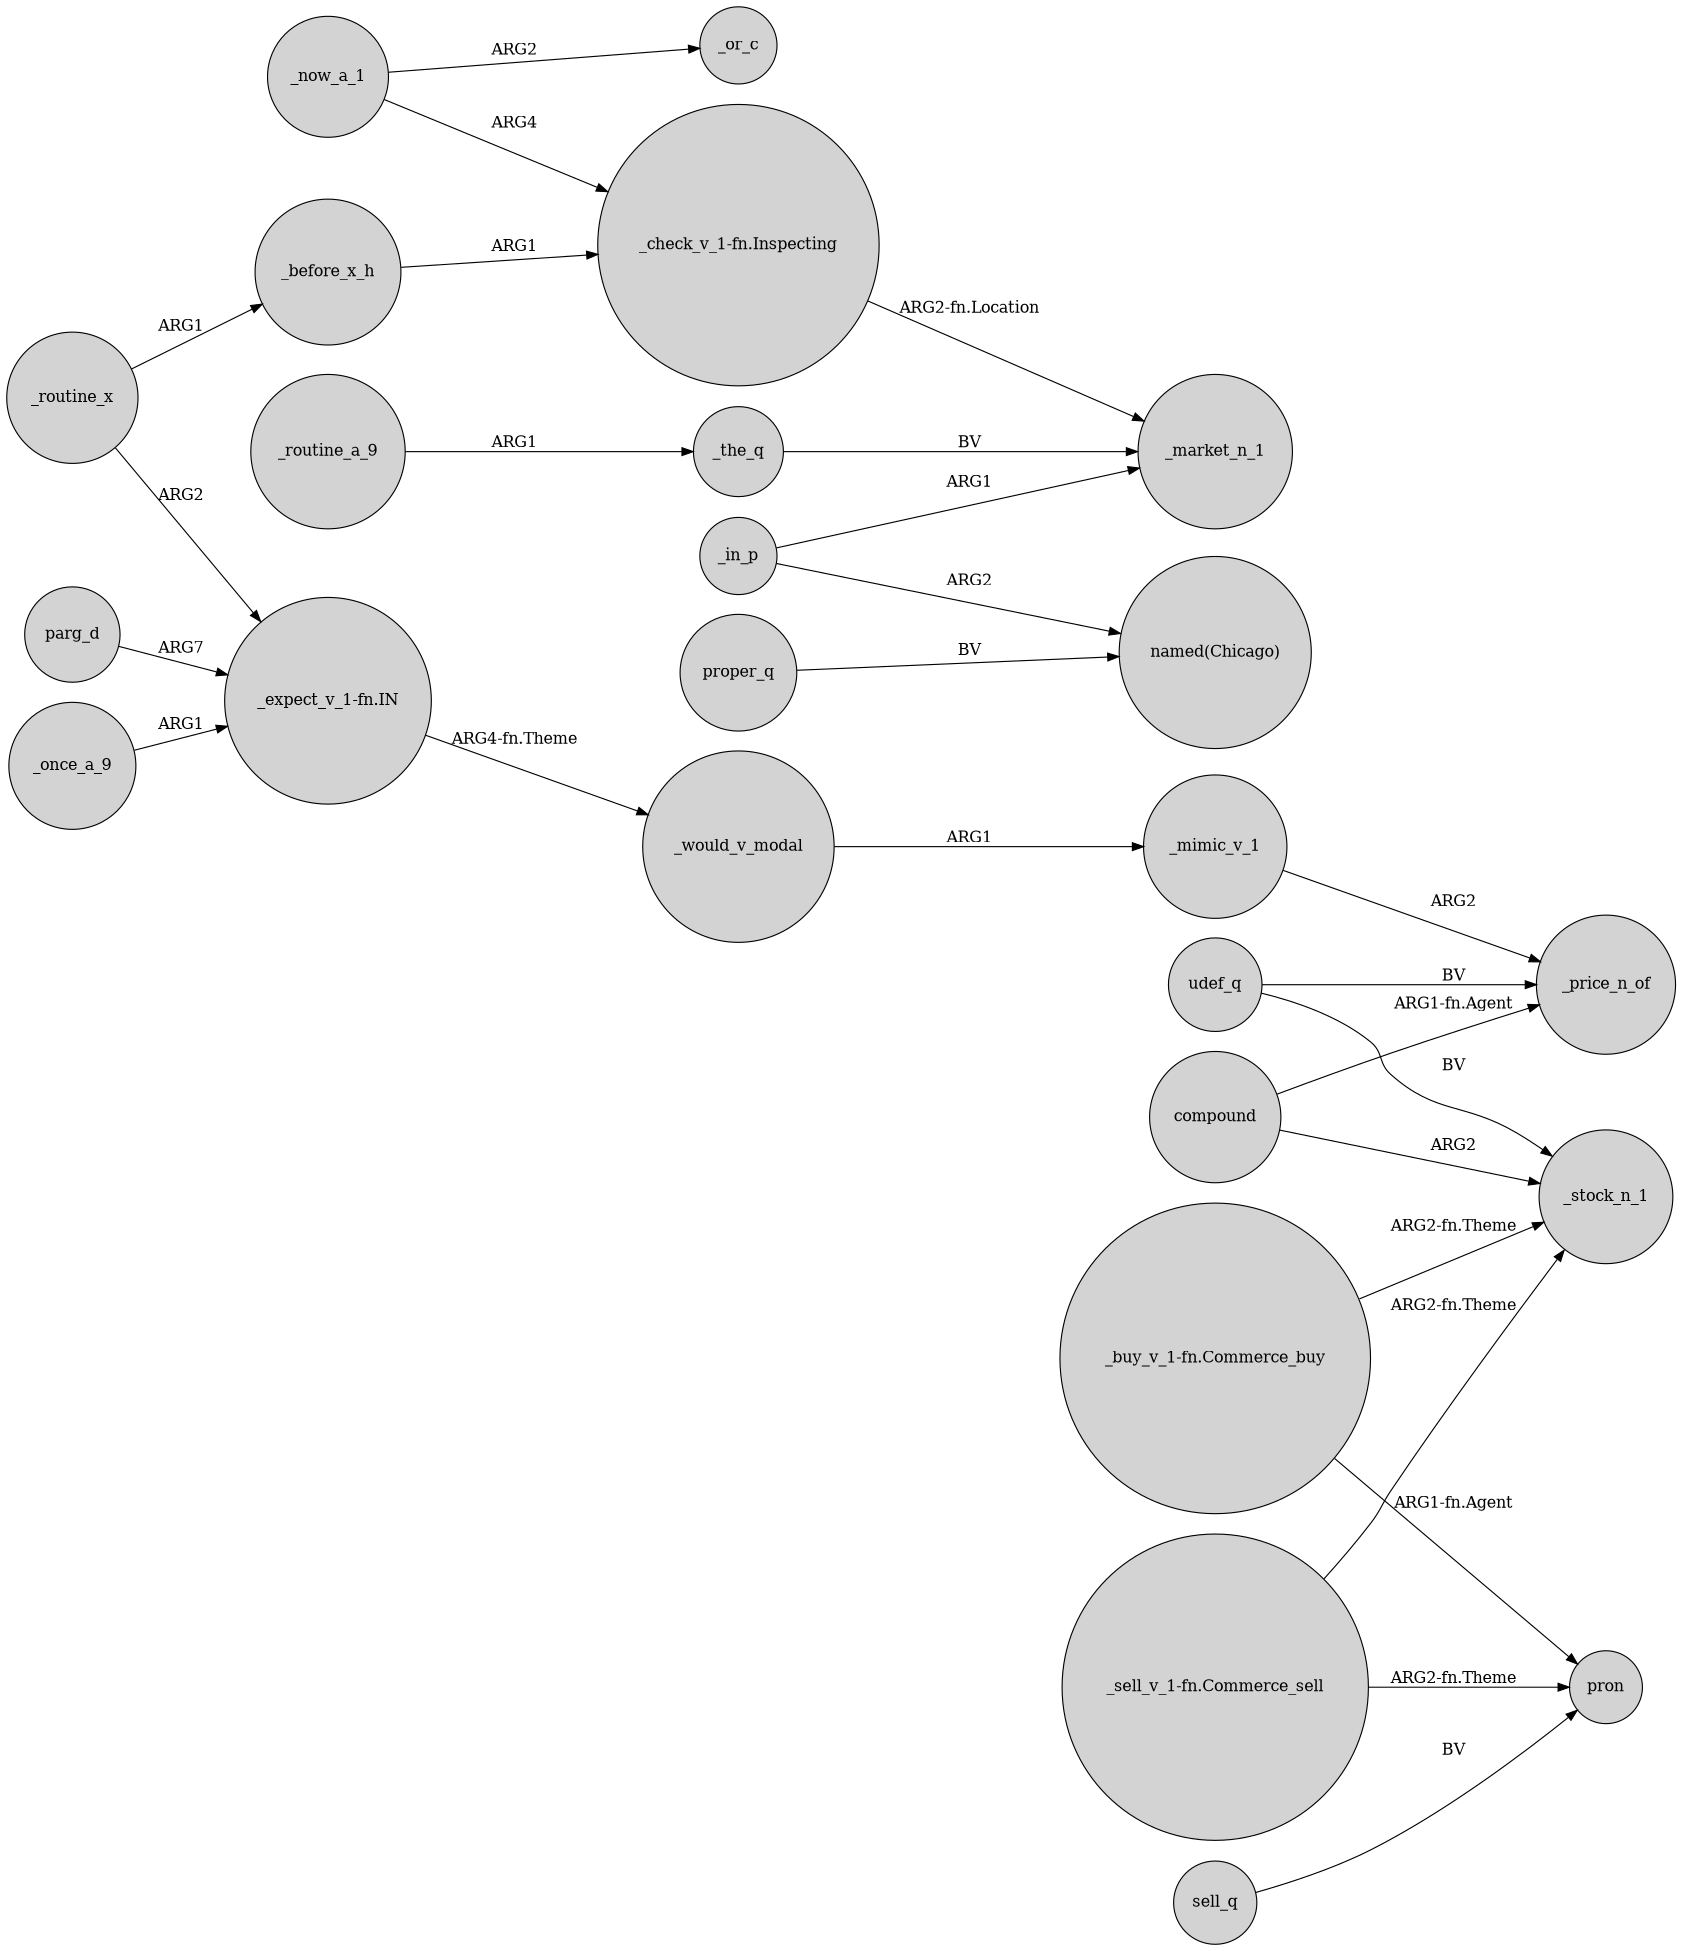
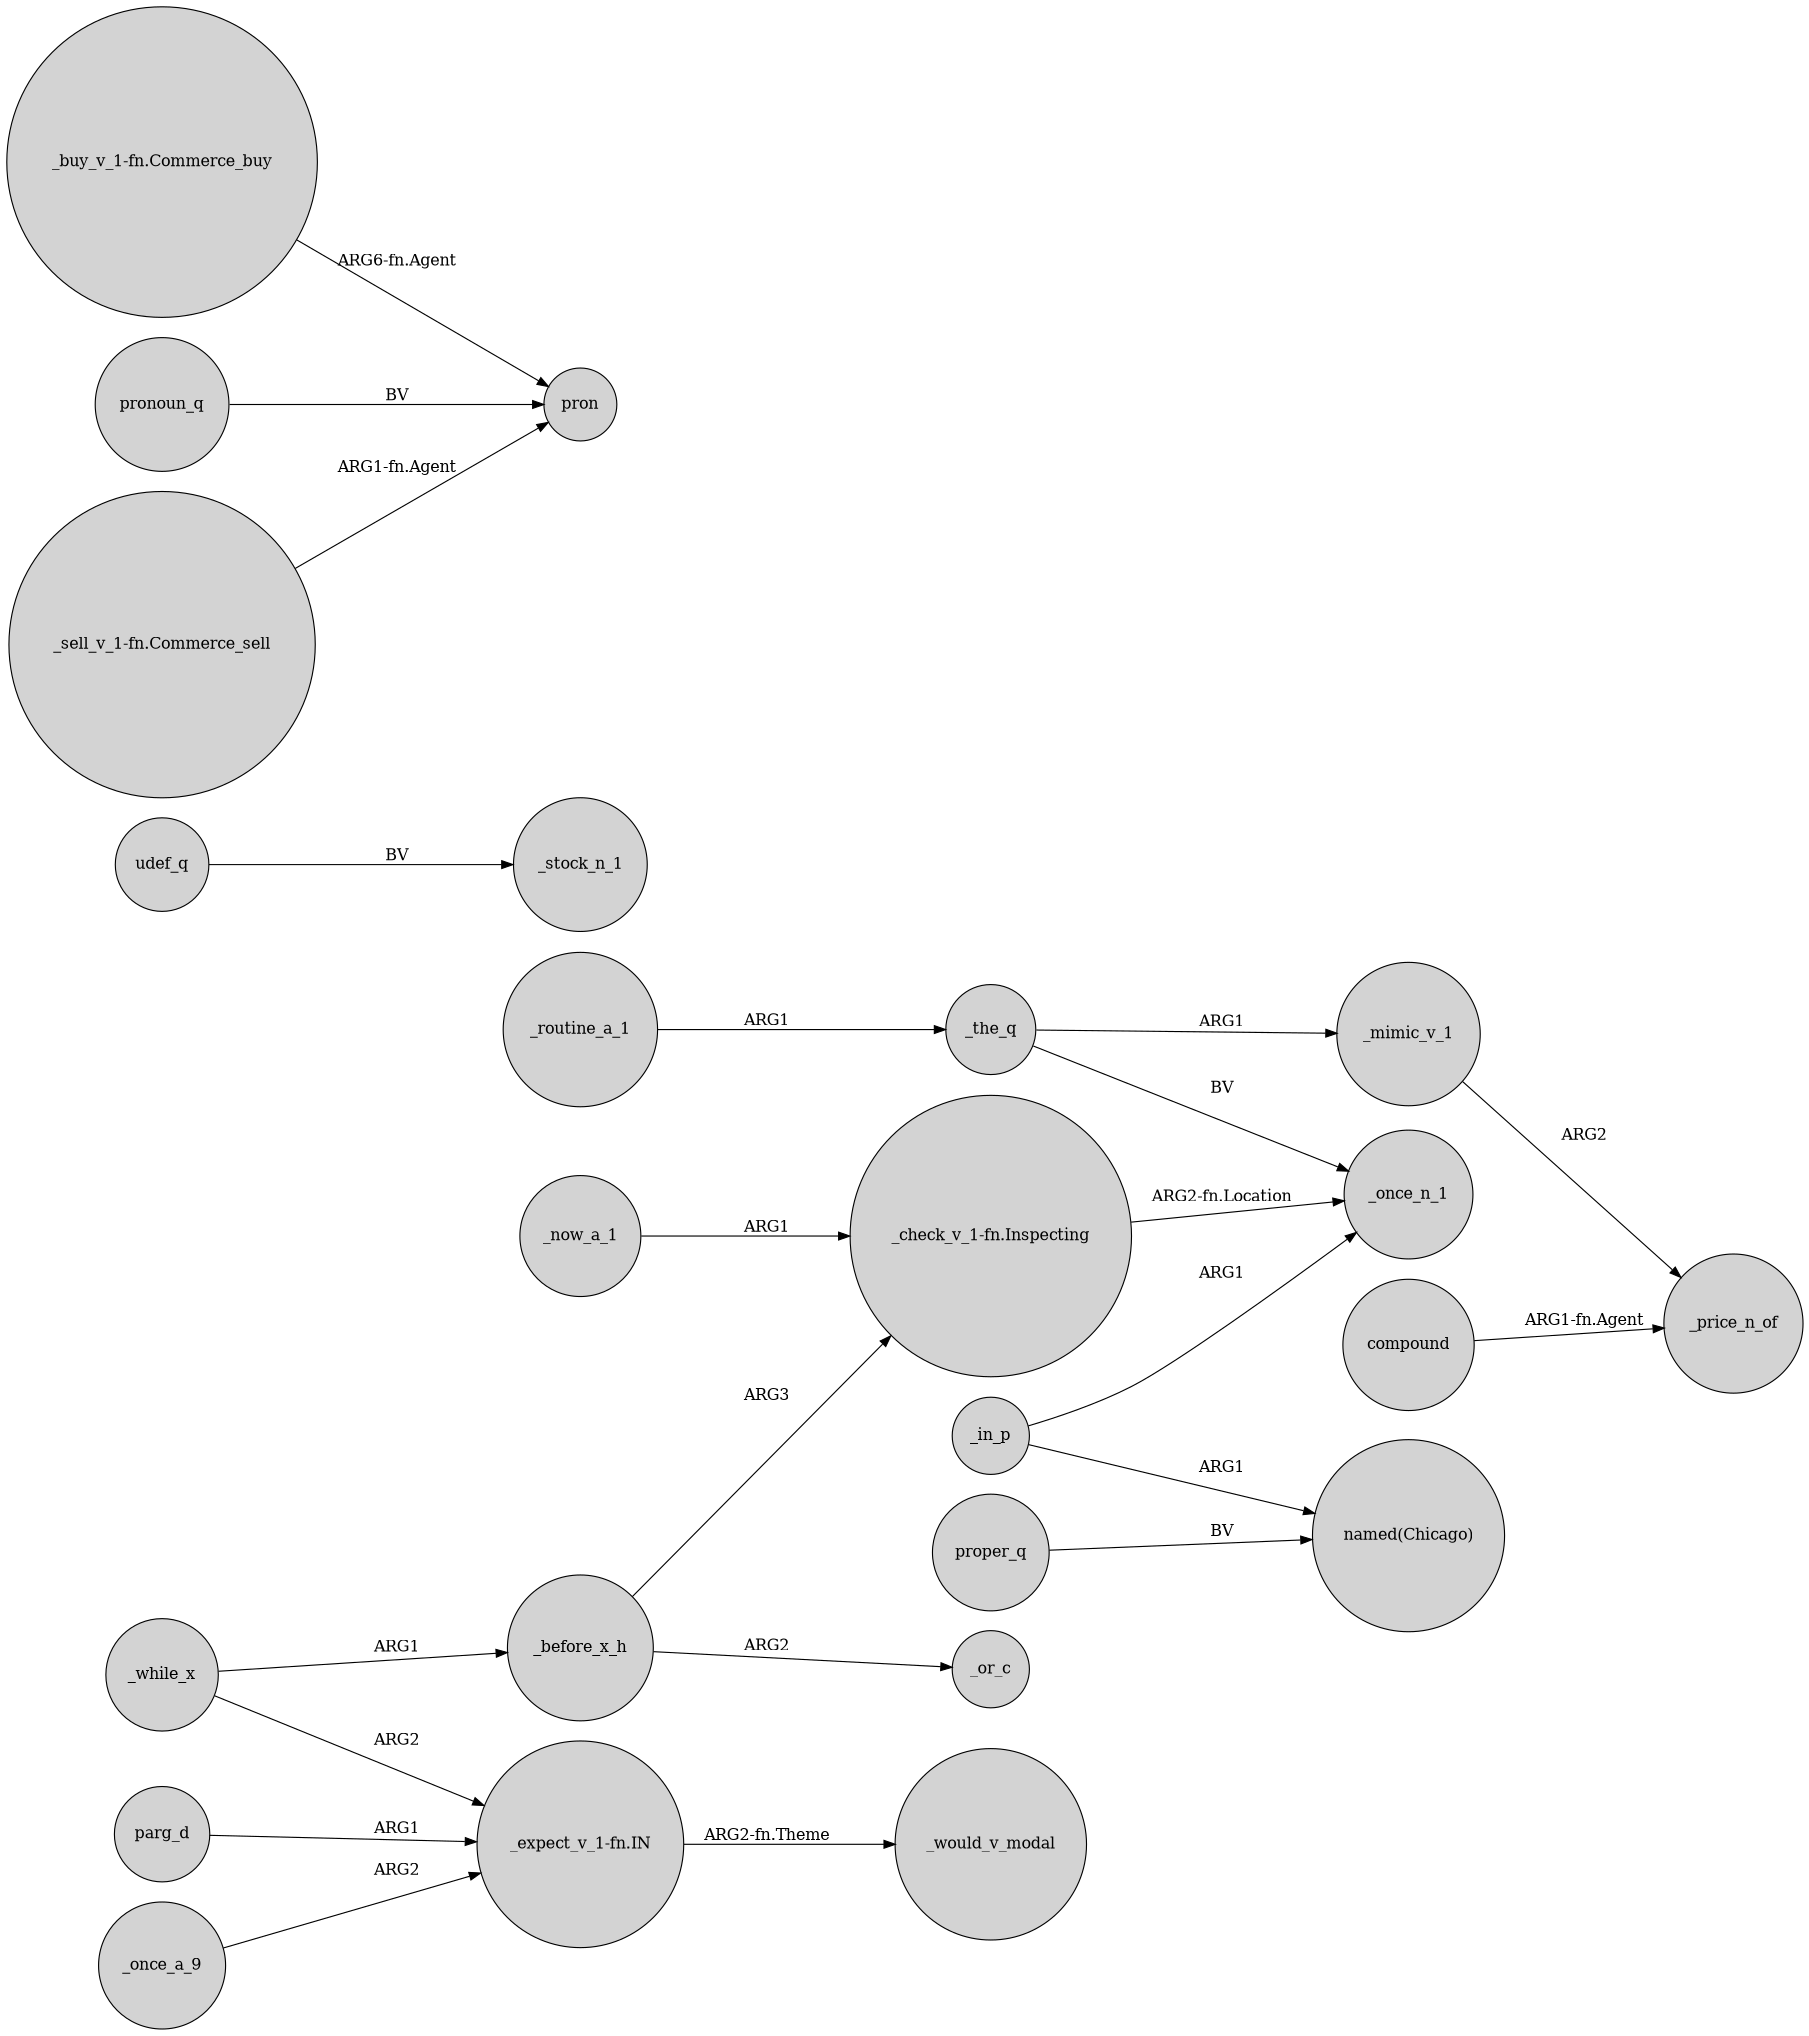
  digraph {
    rankdir=LR
    node [shape=circle style=filled]
    _now_a_1
    "_check_v_1-fn.Inspecting"
-   _market_n_1
+   _market_n_1 [label=_once_n_1]
    "_expect_v_1-fn.IN"
    _would_v_modal
    _mimic_v_1
    _price_n_of
    udef_q
    _stock_n_1
    _in_p
    "named(Chicago)"
    "_buy_v_1-fn.Commerce_buy"
    pron
    compound
    n15 [label=_once_a_9]
    _before_x_h
    _or_c
-   pronoun_q [label=sell_q]
-   _routine_a_1 [label=_routine_a_9]
+   pronoun_q
+   _routine_a_1
    _the_q
    parg_d
-   _while_x [label=_routine_x]
+   _while_x
    "_sell_v_1-fn.Commerce_sell"
    proper_q
-   _now_a_1 -> "_check_v_1-fn.Inspecting" [label=ARG4]
+   _now_a_1 -> "_check_v_1-fn.Inspecting" [label=ARG1]
    "_check_v_1-fn.Inspecting" -> _market_n_1 [label="ARG2-fn.Location"]
-   "_expect_v_1-fn.IN" -> _would_v_modal [label="ARG4-fn.Theme"]
-   _would_v_modal -> _mimic_v_1 [label=ARG1]
+   "_expect_v_1-fn.IN" -> _would_v_modal [label="ARG2-fn.Theme"]
+   _the_q -> _mimic_v_1 [label=ARG1]
    _mimic_v_1 -> _price_n_of [label=ARG2]
-   udef_q -> _price_n_of [label=BV]
    udef_q -> _stock_n_1 [label=BV]
    _in_p -> _market_n_1 [label=ARG1]
-   _in_p -> "named(Chicago)" [label=ARG2]
-   "_buy_v_1-fn.Commerce_buy" -> _stock_n_1 [label="ARG2-fn.Theme"]
-   "_buy_v_1-fn.Commerce_buy" -> pron [label="ARG1-fn.Agent"]
+   _in_p -> "named(Chicago)" [label=ARG1]
+   "_buy_v_1-fn.Commerce_buy" -> pron [label="ARG6-fn.Agent"]
    compound -> _price_n_of [label="ARG1-fn.Agent"]
-   compound -> _stock_n_1 [label=ARG2]
-   n15 -> "_expect_v_1-fn.IN" [label=ARG1]
-   _before_x_h -> "_check_v_1-fn.Inspecting" [label=ARG1]
-   _now_a_1 -> _or_c [label=ARG2]
+   n15 -> "_expect_v_1-fn.IN" [label=ARG2]
+   _before_x_h -> "_check_v_1-fn.Inspecting" [label=ARG3]
+   _before_x_h -> _or_c [label=ARG2]
    pronoun_q -> pron [label=BV]
    _routine_a_1 -> _the_q [label=ARG1]
    _the_q -> _market_n_1 [label=BV]
-   parg_d -> "_expect_v_1-fn.IN" [label=ARG7]
+   parg_d -> "_expect_v_1-fn.IN" [label=ARG1]
    _while_x -> "_expect_v_1-fn.IN" [label=ARG2]
    _while_x -> _before_x_h [label=ARG1]
-   "_sell_v_1-fn.Commerce_sell" -> _stock_n_1 [label="ARG2-fn.Theme"]
-   "_sell_v_1-fn.Commerce_sell" -> pron [label="ARG2-fn.Theme"]
+   "_sell_v_1-fn.Commerce_sell" -> pron [label="ARG1-fn.Agent"]
    proper_q -> "named(Chicago)" [label=BV]
  }
